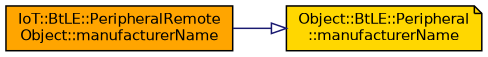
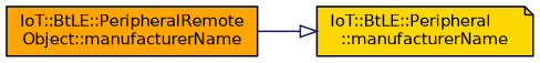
  digraph {
    rankdir=LR
    node [color=black fontname=Helvetica fontsize=10 style=filled]
    n1 [fillcolor=orange fontcolor=black height=0.2 label="IoT::BtLE::PeripheralRemote\lObject::manufacturerName" shape=box width=0.4]
-   n2 [fillcolor=gold height=0.2 label="Object::BtLE::Peripheral\l::manufacturerName" shape=note width=0.4]
+   n2 [fillcolor=gold height=0.2 label="IoT::BtLE::Peripheral\l::manufacturerName" shape=note width=0.4]
    n1 -> n2 [color=midnightblue fontname=Helvetica fontsize=10 labelfontname=Helvetica labelfontsize=10 style=solid arrowhead=onormal]
  }
